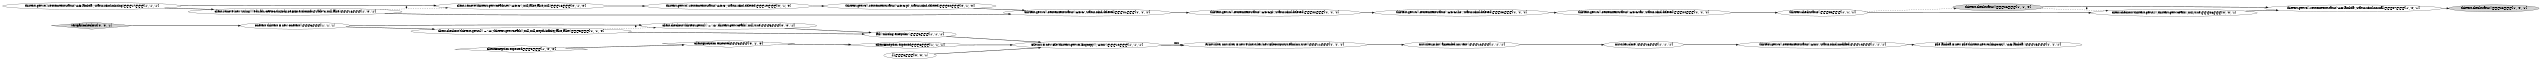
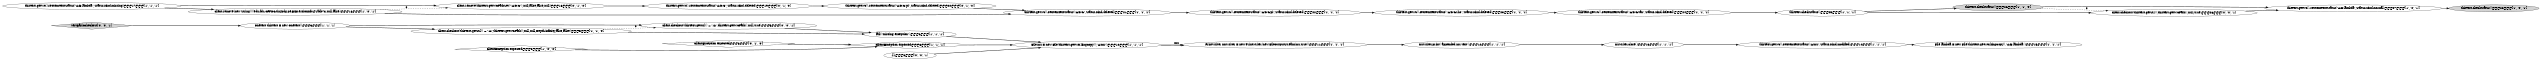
  digraph {
    rankdir=LR
    node [fillcolor=white shape=ellipse style=filled]
    edge [style=bold]
    n1 [label="PrintWriter muWriter = new PrintWriter(new FileOutputStream(mu,true))@@@11@@@['1', '1', '1']"]
    n2 [label="muWriter.print(\"appended mu text\")@@@12@@@['1', '1', '1']"]
    n3 [label="muWriter.close()@@@13@@@['1', '1', '1']"]
    n4 [label="thisTest.getWc().setItemTextStatus(\"A/D/G\",Status.Kind.deleted)@@@19@@@['0', '1', '0']"]
    n5 [label="thisTest.getWc().setItemTextStatus(\"A/D/G/pi\",Status.Kind.deleted)@@@20@@@['0', '1', '0']"]
    n6 [label="thisTest.getWc().setItemTextStatus(\"A/D/G\",Status.Kind.deleted)@@@21@@@['1', '1', '1']"]
    n7 [fillcolor=lightgray label="thisTest.checkStatus()@@@26@@@['1', '1', '0']"]
    n8 [label="client.checkout(thisTest.getUrl(),thisTest.getWCPath(),null,true)@@@26@@@['0', '0', '1']"]
    n9 [label="thisTest.getWc().setItemTextStatus(\"A/B/lambda\",Status.Kind.normal)@@@27@@@['1', '0', '1']"]
    n10 [fillcolor=lightgray label="thisTest.checkStatus()@@@28@@@['1', '0', '1']"]
    n11 [label="client.checkout(thisTest.getUrl() + \"/A\",thisTest.getWCPath(),null,true)@@@5@@@['0', '0', '1']"]
    n12 [label="fail(\"missing exception\")@@@6@@@['1', '1', '1']"]
    n13 [label="File mu = new File(thisTest.getWorkingCopy(),\"A/mu\")@@@10@@@['1', '1', '1']"]
    n14 [label="thisTest.getWc().setItemTextStatus(\"A/D/G/pi\",Status.Kind.deleted)@@@22@@@['1', '1', '1']"]
    n15 [label="thisTest.getWc().setItemTextStatus(\"A/D/G/rho\",Status.Kind.deleted)@@@23@@@['1', '1', '1']"]
    n16 [label="thisTest.getWc().setItemTextStatus(\"A/D/G/tau\",Status.Kind.deleted)@@@24@@@['1', '1', '1']"]
    n17 [label="ClientException expected@@@8@@@['0', '1', '0']" shape=diamond]
    n18 [label="ClientException expected@@@8@@@['1', '1', '1']" shape=diamond]
    n19 [label="client.remove(thisTest.getWCPathSet(\"/A/D/G\"),null,false,false,null)@@@18@@@['0', '1', '0']"]
    n20 [label="{}@@@8@@@['0', '0', '1']"]
    n21 [label="thisTest.getWc().setItemTextStatus(\"A/B/lambda\",Status.Kind.missing)@@@17@@@['1', '1', '1']"]
    n22 [label="client.remove(new String((((edu.fdu.CPPDG.tinypdg.pe.ExpressionInfo@1adb73,null,false)@@@18@@@['1', '0', '1']"]
    n23 [label="File lambda = new File(thisTest.getWorkingCopy(),\"A/B/lambda\")@@@15@@@['1', '1', '1']"]
    n24 [label="OneTest thisTest = new OneTest()@@@3@@@['1', '1', '1']"]
    n25 [label="client.checkout(thisTest.getUrl() + \"/A\",thisTest.getWCPath(),null,null,Depth.infinity,false,false)@@@5@@@['1', '1', '0']"]
    n26 [label="thisTest.getWc().setItemTextStatus(\"A/mu\",Status.Kind.modified)@@@14@@@['1', '1', '1']"]
    n27 [label="ClientException expected@@@8@@@['1', '0', '0']" shape=diamond]
    n28 [fillcolor=lightgray label="testBasicCheckout['0', '0', '1']" shape=diamond]
    n29 [label="thisTest.checkStatus()@@@25@@@['1', '1', '1']"]
    n1 -> n2
    n2 -> n3
    n3 -> n26
    n4 -> n5
    n5 -> n6
    n6 -> n14
    n7 -> n8 [label=0 style=dashed]
    n7 -> n9
    n8 -> n9
    n9 -> n10
    n11 -> n12
    n12 -> n13
    n13 -> n1 [label=mu style=solid]
    n13 -> n1
    n14 -> n15
    n15 -> n16
    n16 -> n29
    n17 -> n18
    n18 -> n13
    n19 -> n4
    n20 -> n13
    n21 -> n19
    n21 -> n22
    n22 -> n6
    n22 -> n19 [label=0 style=dashed]
    n24 -> n11
    n24 -> n25
    n25 -> n11 [label=0 style=dashed]
    n25 -> n12
    n26 -> n23
-   n27 -> n17
+   n27 -> n18
    n28 -> n24
-   n29 -> n7 [style=dashed]
+   n29 -> n7
    n29 -> n8
  }
